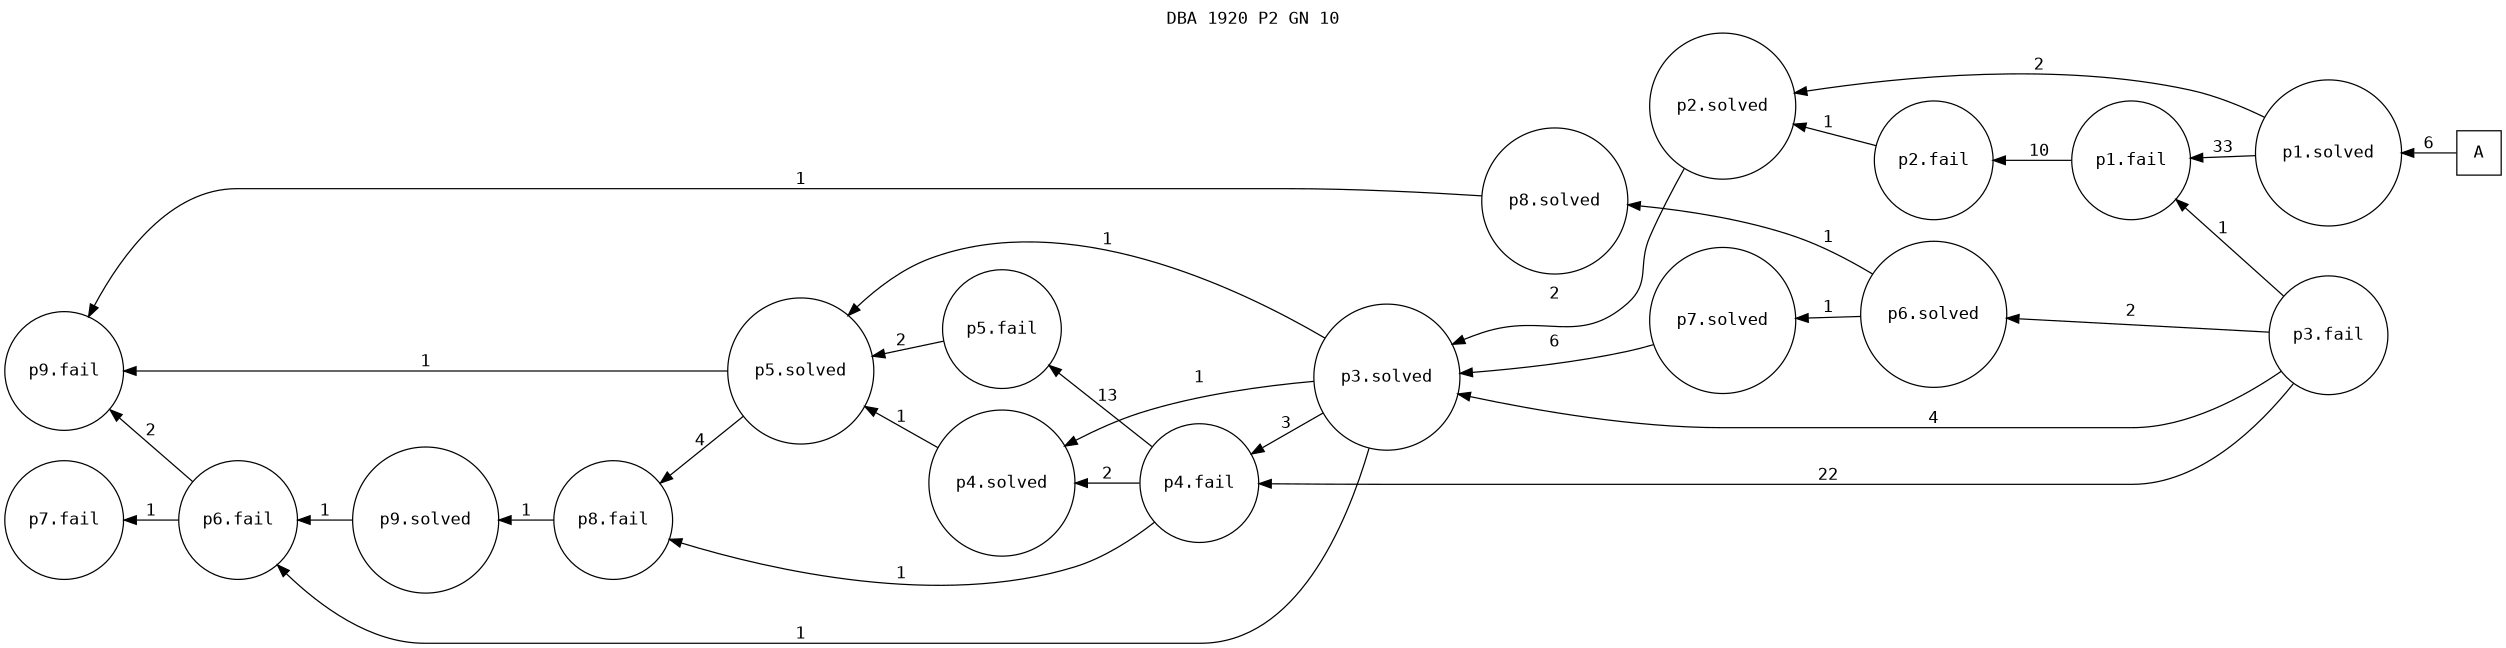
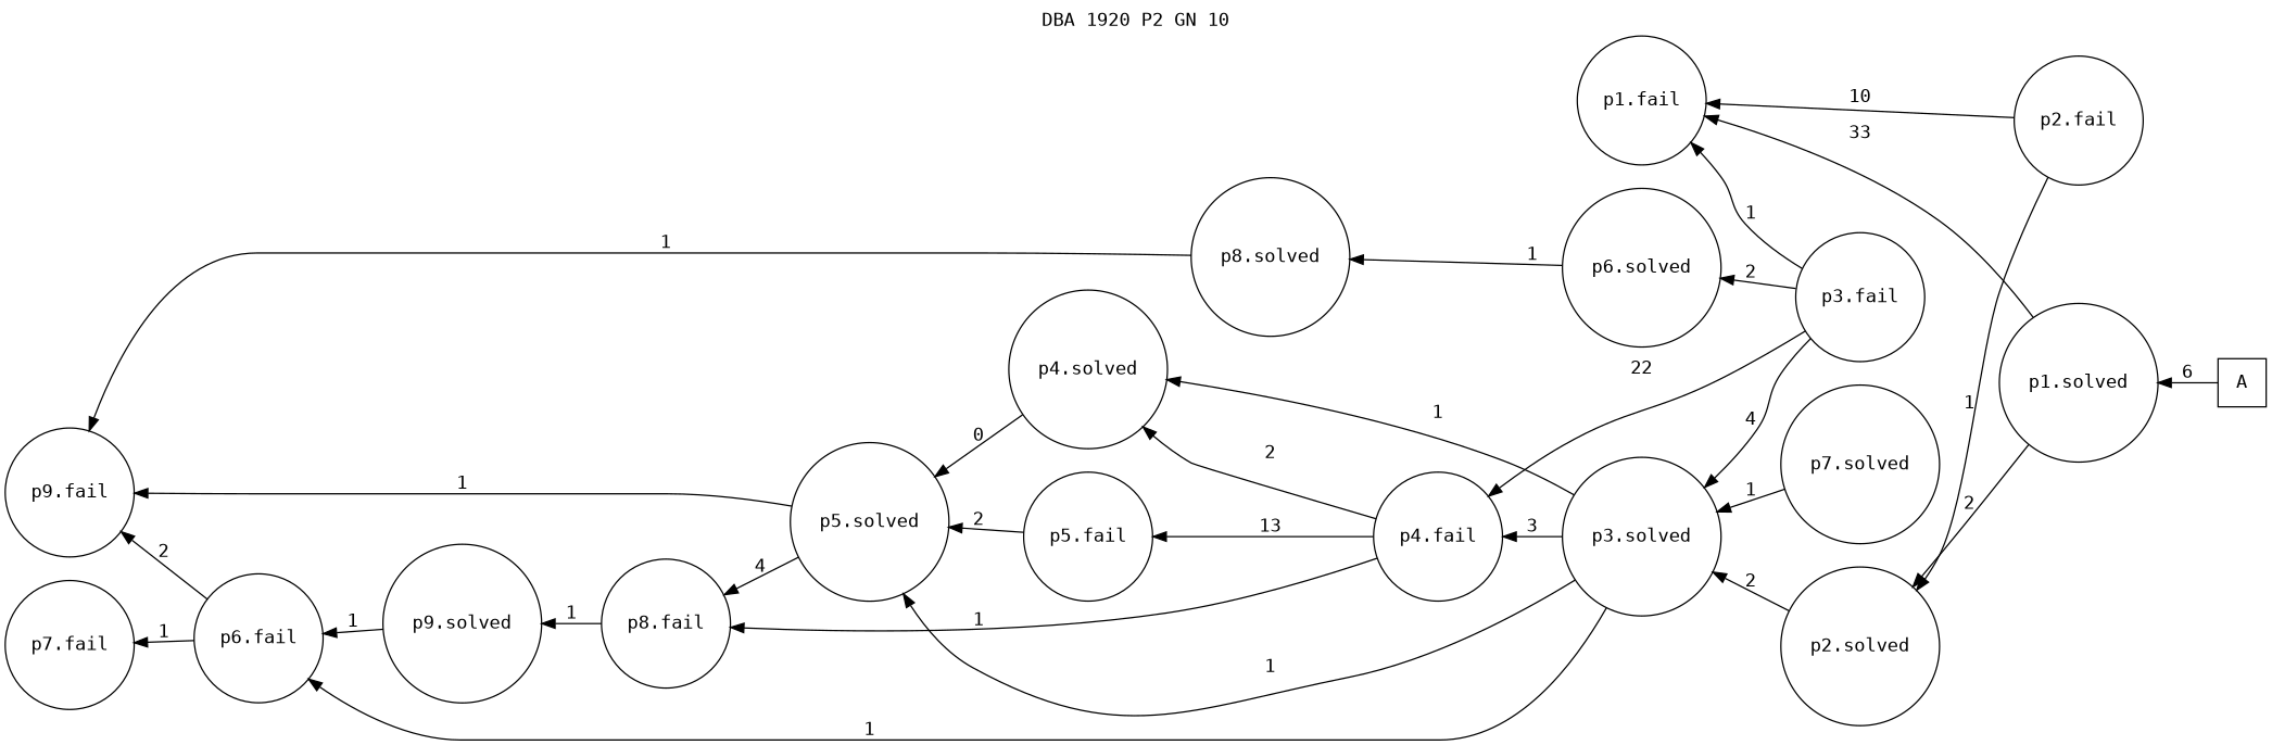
  digraph {
    fontname="DejaVu Sans Mono"
    label=" DBA 1920 P2 GN 10 "
    labelloc=tl
    rankdir=RL
    node [fontname="DejaVu Sans Mono" shape=circle]
    edge [fontname="DejaVu Sans Mono"]
    n1 [label=A shape=square]
    n2 [label="p1.solved"]
    n3 [label="p1.fail"]
    n4 [label="p2.solved"]
    n5 [label="p2.fail"]
    n6 [label="p3.fail"]
    n7 [label="p4.fail"]
    n8 [label="p3.solved"]
    n9 [label="p6.solved"]
    n10 [label="p5.fail"]
    n11 [label="p4.solved"]
    n12 [label="p8.fail"]
    n13 [label="p5.solved"]
    n14 [label="p6.fail"]
    n15 [label="p7.solved"]
    n16 [label="p8.solved"]
    n17 [label="p9.solved"]
    n18 [label="p9.fail"]
    n19 [label="p7.fail"]
    n1 -> n2 [label=6]
    n2 -> n3 [label=33]
    n2 -> n4 [label=2]
-   n3 -> n5 [label=10]
+   n5 -> n3 [label=10]
    n4 -> n8 [label=2]
    n5 -> n4 [label=1]
    n6 -> n3 [label=1]
    n6 -> n7 [label=22]
    n6 -> n8 [label=4]
    n6 -> n9 [label=2]
    n7 -> n10 [label=13]
    n7 -> n11 [label=2]
    n7 -> n12 [label=1]
    n8 -> n7 [label=3]
    n8 -> n11 [label=1]
    n8 -> n13 [label=1]
    n8 -> n14 [label=1]
-   n9 -> n15 [label=1]
    n9 -> n16 [label=1]
    n10 -> n13 [label=2]
-   n11 -> n13 [label=1]
+   n11 -> n13 [label=0]
    n12 -> n17 [label=1]
    n13 -> n12 [label=4]
    n13 -> n18 [label=1]
    n14 -> n18 [label=2]
    n14 -> n19 [label=1]
-   n15 -> n8 [label=6]
+   n15 -> n8 [label=1]
    n16 -> n18 [label=1]
    n17 -> n14 [label=1]
  }
